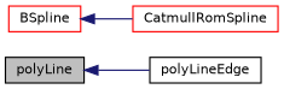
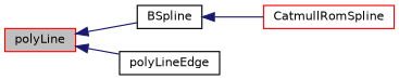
  digraph {
    rankdir=LR
    node [color=black fontname=Helvetica fontsize=10 shape=record]
    edge [color=midnightblue dir=back fontname=Helvetica fontsize=10 labelfontname=Helvetica labelfontsize=10 style=solid]
-   n1 [fillcolor=grey75 fontcolor=black height=0.2 label=polyLine style=filled width=0.4]
-   n2 [color=red height=0.2 label=BSpline width=0.4]
+   n1 [color=red fillcolor=grey75 fontcolor=black height=0.2 label=polyLine style=filled width=0.4]
+   n2 [height=0.2 label=BSpline width=0.4]
    n3 [height=0.2 label=polyLineEdge width=0.4]
    n4 [color=red height=0.2 label=CatmullRomSpline width=0.4]
+   n1 -> n2
    n1 -> n3
    n2 -> n4
  }
